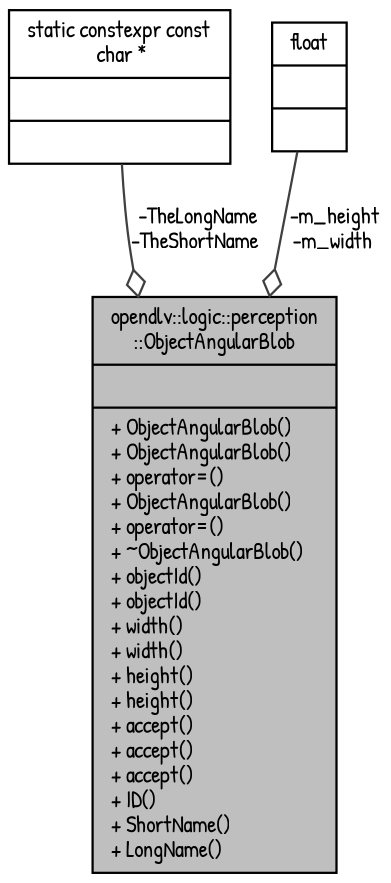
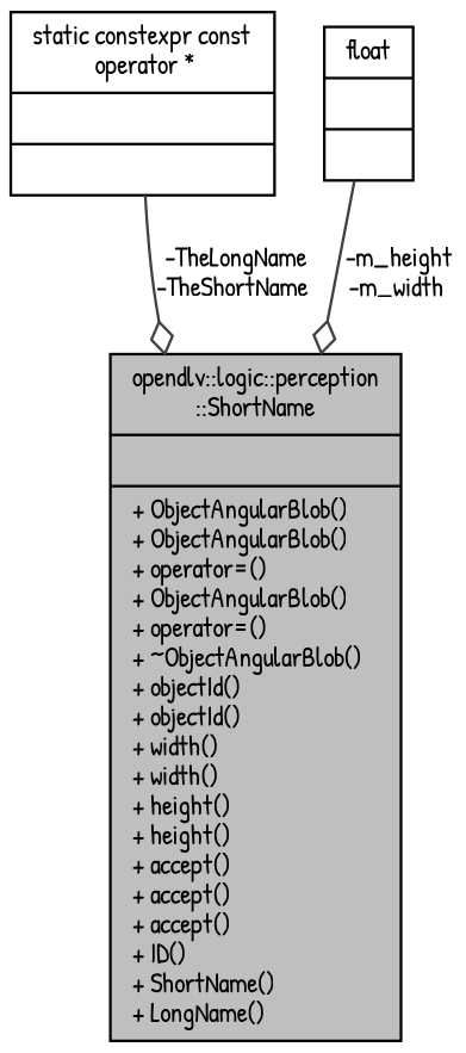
  digraph {
    fontname="Patrick Hand"
    node [color=black fillcolor=white fontname="Patrick Hand" fontsize=10 shape=record style=filled]
    edge [arrowhead=odiamond color=grey25 fontname="Patrick Hand" fontsize=10 labelfontname=Helvetica labelfontsize=10 style=solid]
-   n1 [fillcolor=grey75 fontcolor=black height=0.2 label="{opendlv::logic::perception\l::ObjectAngularBlob\n||+ ObjectAngularBlob()\l+ ObjectAngularBlob()\l+ operator=()\l+ ObjectAngularBlob()\l+ operator=()\l+ ~ObjectAngularBlob()\l+ objectId()\l+ objectId()\l+ width()\l+ width()\l+ height()\l+ height()\l+ accept()\l+ accept()\l+ accept()\l+ ID()\l+ ShortName()\l+ LongName()\l}" width=0.4]
-   n2 [height=0.2 label="{static constexpr const\l char *\n||}" width=0.4]
+   n1 [fillcolor=grey75 fontcolor=black height=0.2 label="{opendlv::logic::perception\l::ShortName\n||+ ObjectAngularBlob()\l+ ObjectAngularBlob()\l+ operator=()\l+ ObjectAngularBlob()\l+ operator=()\l+ ~ObjectAngularBlob()\l+ objectId()\l+ objectId()\l+ width()\l+ width()\l+ height()\l+ height()\l+ accept()\l+ accept()\l+ accept()\l+ ID()\l+ ShortName()\l+ LongName()\l}" width=0.4]
+   n2 [height=0.2 label="{static constexpr const\l operator *\n||}" width=0.4]
    n3 [height=0.2 label="{float\n||}" width=0.4]
    n2 -> n1 [label=" -TheLongName\n-TheShortName"]
    n3 -> n1 [label=" -m_height\n-m_width"]
  }
